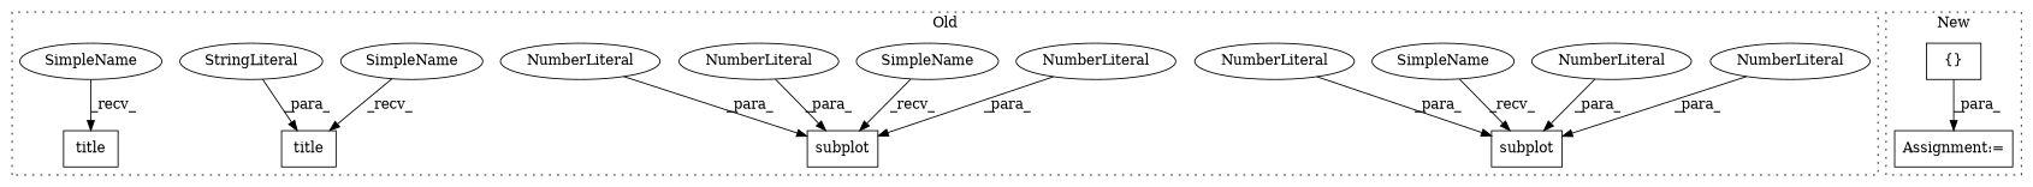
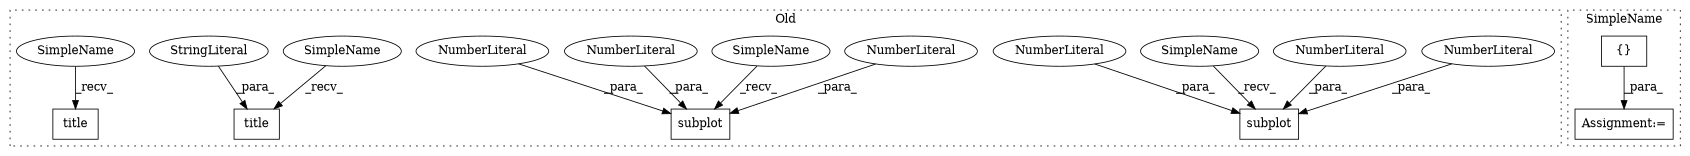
  digraph {
    node [a=34 l=1 shape=ellipse]
    n1 [a=32 l="8,1" label=subplot s="1201,1214" shape=box]
    n2 [label=NumberLiteral s=1211]
    n3 [label=NumberLiteral s=1209]
    n4 [label=NumberLiteral s=1213]
    n5 [a=32 l="8,1" label=subplot s="951,964" shape=box]
    n6 [label=NumberLiteral s=961]
    n7 [label=NumberLiteral s=959]
    n8 [label=NumberLiteral s=963]
    n9 [a=32 l="6,1" label=title s="1000,1016" shape=box]
    n10 [a=45 l=10 label=StringLiteral s=1006]
    n11 [a=32 l="6,1" label=title s="1250,1270" shape=box]
    n12 [a=42 l=5 label=SimpleName s=945]
    n13 [a=42 l=5 label=SimpleName s=994]
    n14 [a=42 l=5 label=SimpleName s=1244]
    n15 [a=42 l=5 label=SimpleName s=1195]
    n16 [a=4 l="6,2" label="{}" s="1653,1721" shape=box]
    n17 [a=7 label="Assignment:=" s=1634 shape=box]
    subgraph cluster_1 {
      label=Old
      style=dotted
      n1
      n2
      n3
      n4
      n5
      n6
      n7
      n8
      n9
      n10
      n11
      n12
      n13
      n14
      n15
    }
    subgraph cluster_2 {
-     label=New
+     label=SimpleName
      style=dotted
      n16
      n17
    }
    n2 -> n1 [label=_para_]
    n3 -> n1 [label=_para_]
    n4 -> n1 [label=_para_]
    n6 -> n5 [label=_para_]
    n7 -> n5 [label=_para_]
    n8 -> n5 [label=_para_]
    n10 -> n9 [label=_para_]
    n12 -> n5 [label=_recv_]
    n13 -> n9 [label=_recv_]
    n14 -> n11 [label=_recv_]
    n15 -> n1 [label=_recv_]
    n16 -> n17 [label=_para_]
  }
